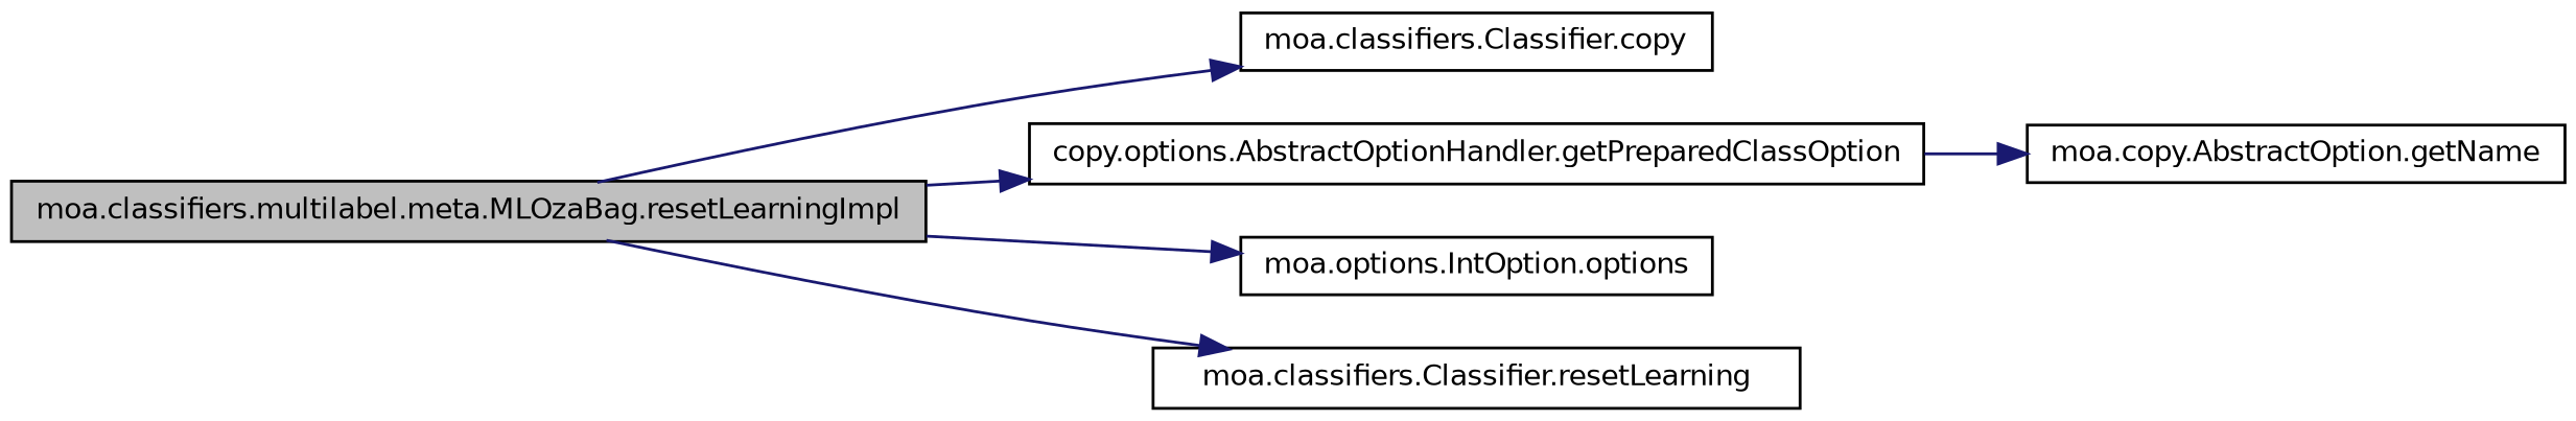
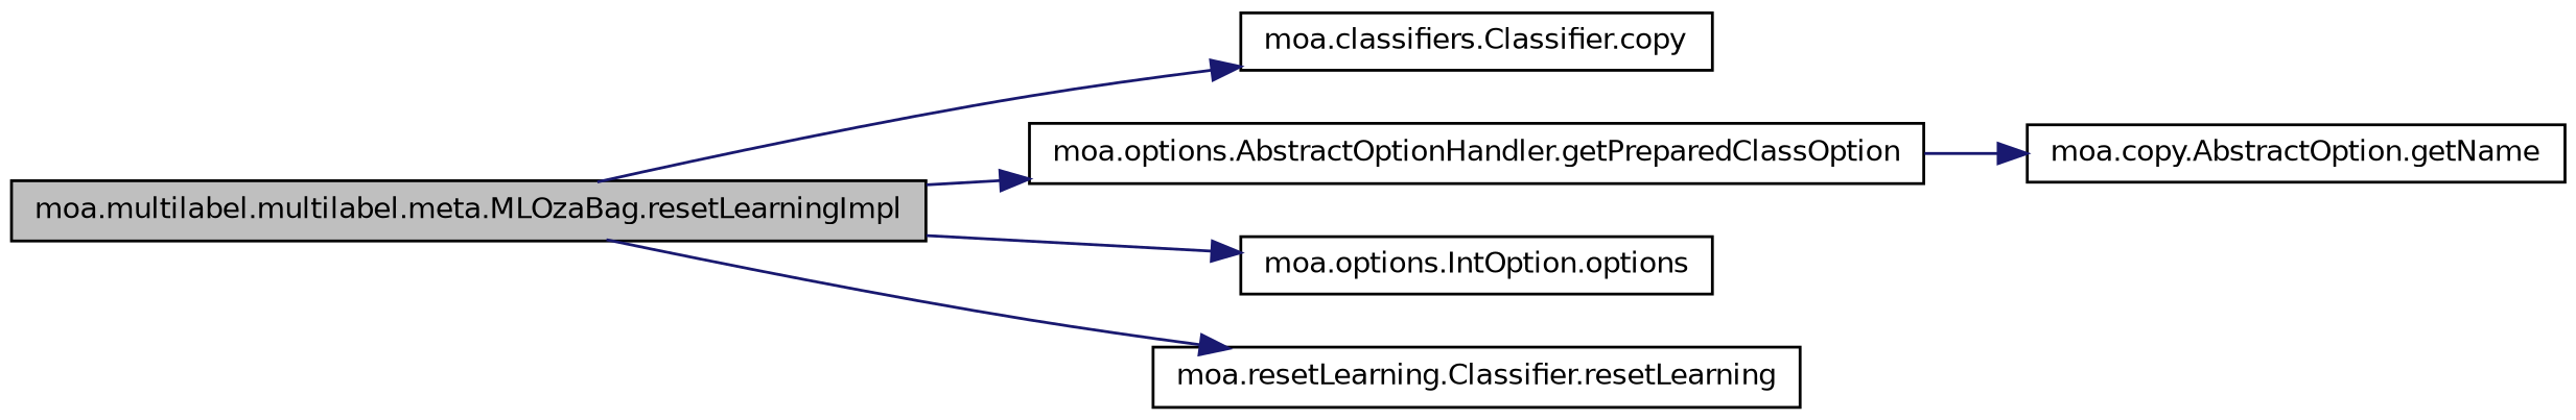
  digraph {
    rankdir=LR
    node [color=black fillcolor=white fontname=Helvetica fontsize=10 shape=record style=filled]
    edge [color=midnightblue fontname=Helvetica fontsize=10 labelfontname=Helvetica labelfontsize=10 style=solid]
-   n1 [fillcolor=grey75 fontcolor=black height=0.2 label="moa.classifiers.multilabel.meta.MLOzaBag.resetLearningImpl" width=0.4]
+   n1 [fillcolor=grey75 fontcolor=black height=0.2 label="moa.multilabel.multilabel.meta.MLOzaBag.resetLearningImpl" width=0.4]
    n2 [height=0.2 label="moa.classifiers.Classifier.copy" width=0.4]
-   n3 [height=0.2 label="copy.options.AbstractOptionHandler.getPreparedClassOption" width=0.4]
+   n3 [height=0.2 label="moa.options.AbstractOptionHandler.getPreparedClassOption" width=0.4]
    n4 [height=0.2 label="moa.options.IntOption.options" width=0.4]
-   n5 [height=0.2 label="moa.classifiers.Classifier.resetLearning" width=0.4]
+   n5 [height=0.2 label="moa.resetLearning.Classifier.resetLearning" width=0.4]
    n6 [height=0.2 label="moa.copy.AbstractOption.getName" width=0.4]
    n1 -> n2
    n1 -> n3
    n1 -> n4
    n1 -> n5
    n3 -> n6
  }
